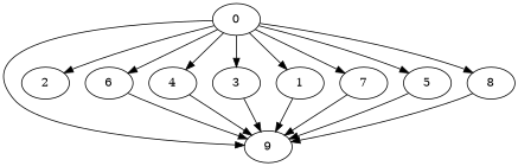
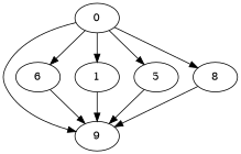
  digraph {
    node [Processor=0 Start=135 Weight=131]
    edge [Weight=2]
    9 [Start=301]
-   2 [Start=196 Weight=105]
    6 [Processor=1 Start=161]
-   4 [Processor=2 Start=227 Weight=65]
-   3 [Processor=3 Start=164 Weight=118]
    1 [Processor=3 Start=138 Weight=26]
-   7 [Processor=2 Weight=92]
    5 [Start=131 Weight=65]
    8 [Processor=1 Weight=26]
    0 [Start=0]
    6 -> 9 [Weight=7]
-   4 -> 9 [Weight=9]
-   3 -> 9 [Weight=4]
    1 -> 9
-   7 -> 9
    5 -> 9 [Weight=10]
    8 -> 9
    0 -> 9 [Weight=7]
-   0 -> 2 [Weight=10]
    0 -> 6 [Weight=8]
-   0 -> 4 [Weight=3]
-   0 -> 3
    0 -> 1 [Weight=7]
-   0 -> 7 [Weight=4]
    0 -> 5 [Weight=8]
    0 -> 8 [Weight=4]
  }
